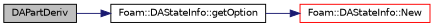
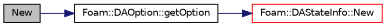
  digraph {
    fontname="DejaVu Sans"
    rankdir=LR
    node [color=black fontname="DejaVu Sans" fontsize=10 shape=record]
    edge [color=midnightblue fontname="DejaVu Sans" fontsize=10 labelfontname=Helvetica labelfontsize=10 style=solid]
-   n1 [fillcolor=grey75 fontcolor=black height=0.2 label=DAPartDeriv style=filled width=0.4]
-   n2 [height=0.2 label="Foam::DAStateInfo::getOption" width=0.4]
+   n1 [fillcolor=grey75 fontcolor=black height=0.2 label=New style=filled width=0.4]
+   n2 [height=0.2 label="Foam::DAOption::getOption" width=0.4]
    n3 [color=red height=0.2 label="Foam::DAStateInfo::New" width=0.4]
    n1 -> n2
    n2 -> n3
  }
